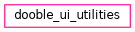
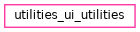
  digraph {
    rankdir=LR
-   n1 [color=deeppink fillcolor=white fontname=Helvetica fontsize=10 height=0.2 label=dooble_ui_utilities shape=box style=filled width=0.4]
+   n1 [color=deeppink fillcolor=white fontname=Helvetica fontsize=10 height=0.2 label=utilities_ui_utilities shape=box style=filled width=0.4]
  }
